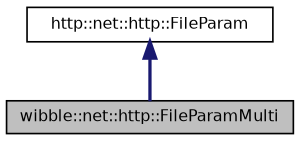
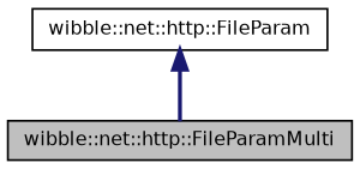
  digraph {
    node [color=black fontname=Helvetica fontsize=10 shape=record style=filled]
    n1 [fillcolor=grey75 fontcolor=black height=0.2 label="wibble::net::http::FileParamMulti" width=0.4]
-   n2 [fillcolor=white height=0.2 label="http::net::http::FileParam" width=0.4]
+   n2 [fillcolor=white height=0.2 label="wibble::net::http::FileParam" width=0.4]
    n2 -> n1 [color=midnightblue dir=back fontname=Helvetica fontsize=10 labelfontname=Helvetica labelfontsize=10 style=bold]
  }
